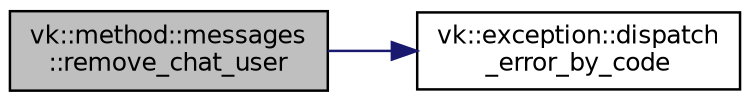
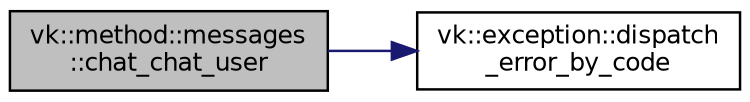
  digraph {
    rankdir=LR
    node [color=black fontname=Helvetica fontsize=10 shape=record style=filled]
-   n1 [fillcolor=grey75 fontcolor=black height=0.2 label="vk::method::messages\l::remove_chat_user" width=0.4]
+   n1 [fillcolor=grey75 fontcolor=black height=0.2 label="vk::method::messages\l::chat_chat_user" width=0.4]
    n2 [fillcolor=white height=0.2 label="vk::exception::dispatch\l_error_by_code" width=0.4]
    n1 -> n2 [color=midnightblue fontname=Helvetica fontsize=10 labelfontname=Helvetica labelfontsize=10 style=solid]
  }
